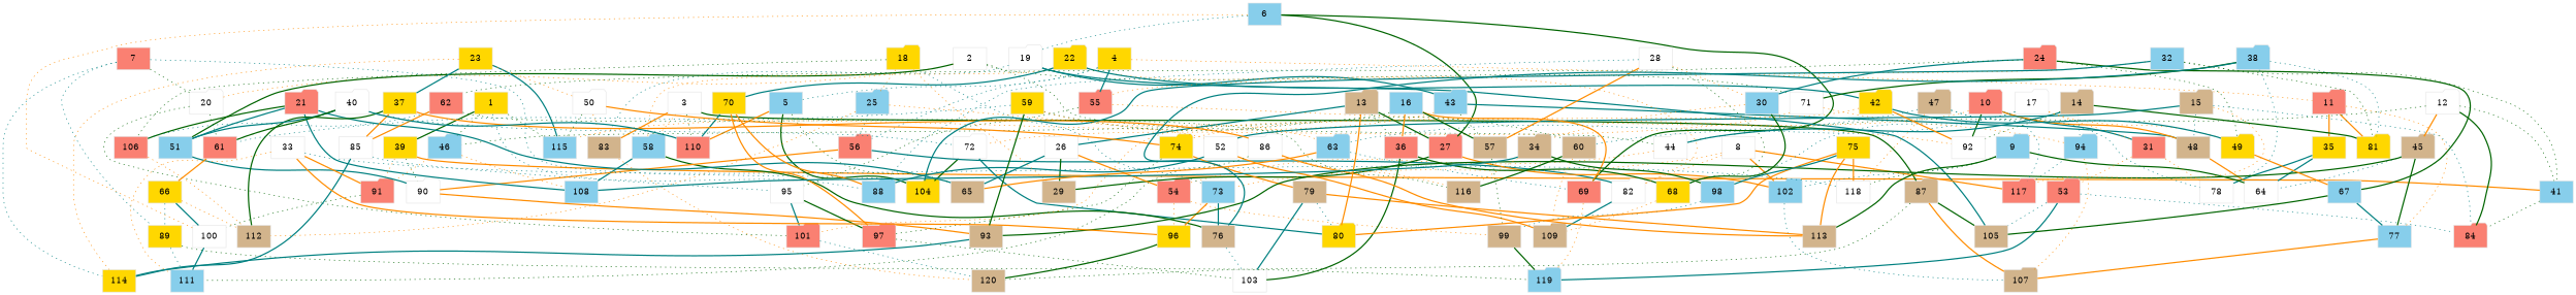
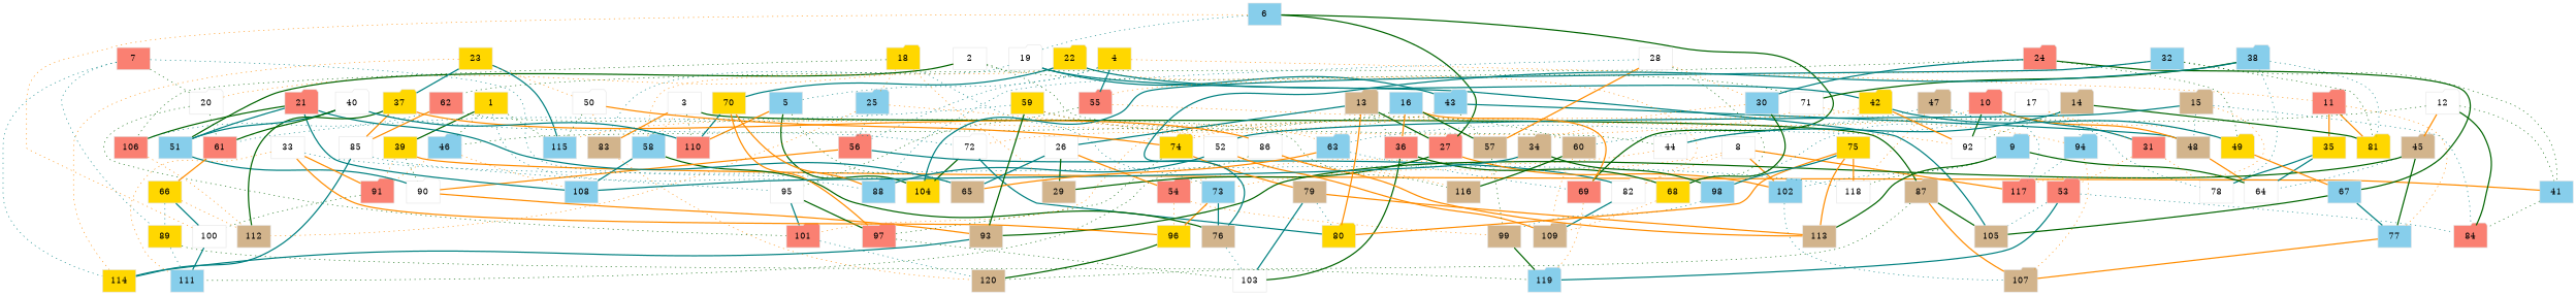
  graph {
    node [color=gray90 fillcolor=white shape=box style=filled]
    edge [color=darkorange style=dotted]
    1 [fillcolor=gold]
    39 [fillcolor=gold]
    46 [fillcolor=skyblue shape=folder]
    88 [fillcolor=skyblue shape=folder]
    115 [fillcolor=skyblue]
    41 [fillcolor=skyblue]
    91 [fillcolor=salmon shape=folder]
    90 [shape=folder]
    108 [fillcolor=skyblue]
    20 [shape=folder]
    2
    44 [shape=folder]
    51 [fillcolor=skyblue]
    71
    61 [fillcolor=salmon]
    101 [fillcolor=salmon shape=folder]
    54 [fillcolor=salmon shape=folder]
    94 [fillcolor=skyblue shape=folder]
    72 [shape=folder]
    58 [fillcolor=skyblue shape=folder]
    3
    83 [fillcolor=tan]
    87 [fillcolor=tan shape=folder]
    110 [fillcolor=salmon]
    76 [fillcolor=tan]
    120 [fillcolor=tan]
    105 [fillcolor=tan]
    107 [fillcolor=tan shape=folder]
    4 [fillcolor=gold]
    5 [fillcolor=skyblue]
    11 [fillcolor=salmon shape=folder]
    55 [fillcolor=salmon shape=folder]
    56 [fillcolor=salmon shape=folder]
    65 [fillcolor=tan]
    104 [fillcolor=gold shape=folder]
    35 [fillcolor=gold]
    77 [fillcolor=skyblue]
    81 [fillcolor=gold shape=folder]
    92
    95
    82 [shape=folder]
    6 [fillcolor=skyblue]
    19 [shape=folder]
    27 [fillcolor=salmon shape=folder]
    69 [fillcolor=salmon]
    100
    43 [fillcolor=skyblue shape=folder]
    102 [fillcolor=skyblue shape=folder]
    29 [fillcolor=tan]
    119 [fillcolor=skyblue shape=folder]
    111 [fillcolor=skyblue]
    7 [fillcolor=salmon]
    89 [fillcolor=gold]
    114 [fillcolor=gold]
    73 [fillcolor=skyblue]
    8
    117 [fillcolor=salmon shape=folder]
    96 [fillcolor=gold]
    109 [fillcolor=tan shape=folder]
    9 [fillcolor=skyblue shape=folder]
    64
    113 [fillcolor=tan]
    118
    10 [fillcolor=salmon shape=folder]
    31 [fillcolor=salmon]
    48 [fillcolor=tan]
    74 [fillcolor=gold shape=folder]
    53 [fillcolor=salmon shape=folder]
    78
    97 [fillcolor=salmon shape=folder]
    79 [fillcolor=tan]
    12 [shape=folder]
    45 [fillcolor=tan shape=folder]
    84 [fillcolor=salmon shape=folder]
    93 [fillcolor=tan]
    13 [fillcolor=tan shape=folder]
    26 [shape=folder]
    36 [fillcolor=salmon]
    80 [fillcolor=gold shape=folder]
    68 [fillcolor=gold]
    103
    14 [fillcolor=tan shape=folder]
    15 [fillcolor=tan shape=folder]
    52
    16 [fillcolor=skyblue]
    57 [fillcolor=tan]
    99 [fillcolor=tan]
    17 [shape=folder]
    49 [fillcolor=gold shape=folder]
    60 [fillcolor=tan]
    98 [fillcolor=skyblue]
    67 [fillcolor=skyblue]
    116 [fillcolor=tan]
    18 [fillcolor=gold shape=folder]
    25 [fillcolor=skyblue shape=folder]
    106 [fillcolor=salmon]
    112 [fillcolor=tan]
    66 [fillcolor=gold]
    21 [fillcolor=salmon shape=folder]
    22 [fillcolor=gold shape=folder]
    42 [fillcolor=gold shape=folder]
    70 [fillcolor=gold]
    23 [fillcolor=gold]
-   37 [fillcolor=gold]
+   37 [fillcolor=gold shape=folder]
    50 [shape=folder]
    85
    86 [shape=folder]
    24 [fillcolor=salmon shape=folder]
    30 [fillcolor=skyblue]
    62 [fillcolor=salmon]
    34 [fillcolor=tan shape=folder]
    28
    32 [fillcolor=skyblue]
    33
    38 [fillcolor=skyblue shape=folder]
    40 [shape=folder]
    47 [fillcolor=tan shape=folder]
    63 [fillcolor=skyblue shape=folder]
    59 [fillcolor=gold]
    75 [fillcolor=gold]
    1 -- 39 [color=darkgreen style=bold]
    1 -- 46 [color=darkgreen]
    1 -- 88 [color=teal]
    1 -- 115 [color=darkgreen]
    39 -- 41 [style=bold]
    39 -- 91
    39 -- 90 [color=darkgreen]
    46 -- 91
    46 -- 108
    41 -- 84 [color=darkgreen]
    91 -- 100 [color=darkgreen]
    90 -- 93 [style=bold]
    20 -- 61 [color=darkgreen]
    20 -- 101 [color=darkgreen]
    2 -- 20
    2 -- 44 [color=darkgreen]
    2 -- 51 [color=darkgreen style=bold]
    2 -- 71 [color=darkgreen]
    44 -- 54
    51 -- 90 [color=teal style=bold]
    71 -- 94
    71 -- 72
    61 -- 66 [style=bold]
    101 -- 120 [color=teal]
    54 -- 96
    54 -- 99
    94 -- 107
    94 -- 117 [color=teal]
    72 -- 104 [color=darkgreen style=bold]
    72 -- 80 [color=teal style=bold]
    58 -- 108 [color=teal style=bold]
    58 -- 76 [color=darkgreen style=bold]
    3 -- 58
    3 -- 83 [style=bold]
    3 -- 87 [color=darkgreen style=bold]
    3 -- 110 [color=darkgreen]
    83 -- 120
    87 -- 120 [color=darkgreen]
    87 -- 105 [color=darkgreen style=bold]
    87 -- 107 [style=bold]
    76 -- 103 [color=teal]
    4 -- 5 [color=teal]
    4 -- 11
    4 -- 55 [color=teal style=bold]
    4 -- 56 [color=teal]
    5 -- 110 [style=bold]
    5 -- 65 [color=darkgreen]
    5 -- 104 [color=darkgreen style=bold]
    11 -- 35 [style=bold]
    11 -- 77
    11 -- 81 [style=bold]
    55 -- 92
    55 -- 95 [color=darkgreen]
    56 -- 90 [style=bold]
    56 -- 82 [color=teal style=bold]
    35 -- 64 [color=teal style=bold]
    35 -- 78 [color=teal style=bold]
    77 -- 107 [style=bold]
    95 -- 101 [color=teal style=bold]
    95 -- 97 [color=darkgreen style=bold]
    82 -- 109 [color=teal style=bold]
    6 -- 19 [color=teal]
    6 -- 27 [color=darkgreen style=bold]
    6 -- 69 [color=darkgreen style=bold]
    6 -- 100
    19 -- 83 [color=teal]
    19 -- 105 [color=teal style=bold]
    19 -- 43 [color=teal style=bold]
    27 -- 102 [style=bold]
    27 -- 29 [color=darkgreen style=bold]
    69 -- 119
    100 -- 111 [color=teal style=bold]
    43 -- 115
    43 -- 48 [color=teal style=bold]
    43 -- 57 [color=darkgreen]
    102 -- 107 [color=teal]
    7 -- 20 [color=darkgreen]
    7 -- 104 [color=teal]
    7 -- 89 [color=teal]
    7 -- 114 [color=teal]
    89 -- 119 [color=darkgreen]
    89 -- 111 [color=teal]
    73 -- 76 [color=teal style=bold]
    73 -- 96 [style=bold]
    8 -- 82
    8 -- 102 [style=bold]
    8 -- 73
    8 -- 117 [style=bold]
    96 -- 120 [color=darkgreen style=bold]
    9 -- 102 [color=teal]
    9 -- 64 [color=darkgreen style=bold]
    9 -- 113 [color=darkgreen style=bold]
    9 -- 118 [color=darkgreen]
    10 -- 92 [color=darkgreen style=bold]
    10 -- 31 [color=teal style=bold]
    10 -- 48 [style=bold]
    10 -- 74
    31 -- 53
    31 -- 78
    48 -- 64 [style=bold]
    74 -- 97 [color=darkgreen]
    74 -- 79 [style=bold]
    53 -- 105 [color=teal]
    53 -- 119 [color=teal style=bold]
    53 -- 84 [color=teal]
    97 -- 103 [color=darkgreen]
    79 -- 113 [style=bold]
    79 -- 80 [color=teal]
    79 -- 103 [color=teal style=bold]
    12 -- 41 [color=darkgreen]
    12 -- 44 [color=darkgreen]
    12 -- 45 [style=bold]
    12 -- 84 [color=darkgreen style=bold]
    45 -- 77 [color=darkgreen style=bold]
    45 -- 64 [color=teal]
    45 -- 93 [color=darkgreen style=bold]
    93 -- 114 [color=teal style=bold]
    13 -- 27 [color=darkgreen style=bold]
    13 -- 26 [color=teal style=bold]
    13 -- 36 [color=darkgreen]
    13 -- 80 [style=bold]
    26 -- 54 [style=bold]
    26 -- 65 [color=teal style=bold]
    26 -- 29 [color=darkgreen style=bold]
    36 -- 68 [color=darkgreen style=bold]
    36 -- 103 [color=darkgreen style=bold]
    68 -- 109
    14 -- 44 [color=teal style=bold]
    14 -- 94 [color=teal]
    14 -- 81 [color=darkgreen style=bold]
    14 -- 92 [color=darkgreen]
    15 -- 117
    15 -- 48 [color=teal]
    15 -- 84 [color=teal]
    15 -- 52 [color=teal style=bold]
    52 -- 88 [color=teal style=bold]
    52 -- 109 [style=bold]
    16 -- 46 [color=darkgreen]
    16 -- 69 [style=bold]
    16 -- 36 [style=bold]
    16 -- 57 [color=darkgreen style=bold]
    57 -- 99 [color=darkgreen]
    99 -- 119 [color=darkgreen style=bold]
    17 -- 31
    17 -- 49
    17 -- 60 [color=teal]
    17 -- 98 [color=teal]
    49 -- 67 [style=bold]
    60 -- 109
    60 -- 116 [color=darkgreen style=bold]
    98 -- 99 [color=teal]
    67 -- 105 [color=darkgreen style=bold]
    67 -- 77 [color=teal style=bold]
    18 -- 29
    18 -- 73 [color=teal]
    18 -- 25
    18 -- 106 [color=darkgreen]
    25 -- 56 [color=teal]
    25 -- 52
    25 -- 112
    106 -- 112
    66 -- 100 [color=teal style=bold]
    66 -- 89 [color=teal]
    66 -- 112
    21 -- 108 [color=teal style=bold]
    21 -- 51 [color=teal style=bold]
    21 -- 65 [color=teal style=bold]
    21 -- 106 [color=darkgreen style=bold]
    22 -- 58
    22 -- 82
    22 -- 42 [color=teal style=bold]
    22 -- 70 [color=teal style=bold]
    42 -- 101
    42 -- 92 [style=bold]
    42 -- 49 [color=teal style=bold]
    70 -- 88 [style=bold]
    70 -- 110 [color=teal style=bold]
    70 -- 97 [style=bold]
    23 -- 115 [color=teal style=bold]
    23 -- 114
    23 -- 37 [color=teal style=bold]
    23 -- 50
    37 -- 112 [color=darkgreen style=bold]
    37 -- 85 [style=bold]
    37 -- 86 [style=bold]
    50 -- 115 [color=darkgreen]
    50 -- 83
    50 -- 74 [style=bold]
    85 -- 95 [color=teal]
    85 -- 114 [color=teal style=bold]
    86 -- 111 [color=darkgreen]
    86 -- 113 [style=bold]
    86 -- 116
    24 -- 49 [color=darkgreen]
    24 -- 67 [color=darkgreen style=bold]
    24 -- 30 [color=teal style=bold]
    24 -- 62 [color=darkgreen]
    30 -- 68 [color=darkgreen style=bold]
    30 -- 34
    62 -- 116 [color=darkgreen]
    62 -- 106 [color=teal]
    62 -- 85 [style=bold]
    34 -- 108 [color=teal style=bold]
    34 -- 98 [color=darkgreen style=bold]
    34 -- 116
    28 -- 88 [color=teal]
    28 -- 68 [color=darkgreen]
    28 -- 57 [style=bold]
    28 -- 30
    32 -- 41 [color=darkgreen]
    32 -- 55
    32 -- 104 [color=teal style=bold]
    32 -- 81 [color=darkgreen]
    33 -- 91 [style=bold]
    33 -- 111
    33 -- 96 [style=bold]
    33 -- 118 [color=teal]
    38 -- 71 [color=darkgreen style=bold]
    38 -- 76 [color=teal style=bold]
    38 -- 81 [color=teal]
    38 -- 78 [color=teal]
    40 -- 51 [color=teal style=bold]
    40 -- 61 [color=darkgreen style=bold]
    40 -- 72 [color=teal]
    40 -- 110 [color=teal style=bold]
    47 -- 117 [color=teal]
    47 -- 118
    47 -- 78 [color=teal]
    47 -- 63 [color=teal]
    63 -- 65 [style=bold]
    63 -- 69 [color=teal]
    59 -- 61 [color=teal]
    59 -- 93 [color=darkgreen style=bold]
    59 -- 60 [color=darkgreen]
    59 -- 63
    75 -- 113 [style=bold]
    75 -- 118 [style=bold]
    75 -- 80 [style=bold]
    75 -- 98 [color=teal style=bold]
  }
